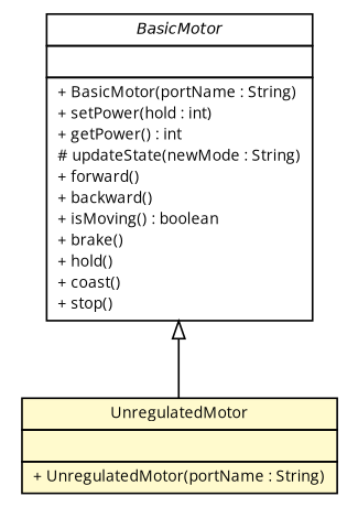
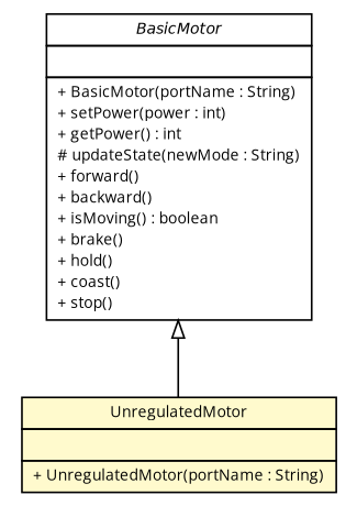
  digraph {
    nodesep=0.25
    ranksep=0.5
    fontname="Open Sans"
    node [fontcolor=black fontname="Open Sans" fontsize=9.0 shape=plaintext]
-   n1 [label=<<table title="ev3dev.hardware.actuators.motors.BasicMotor" border="0" cellborder="1" cellspacing="0" cellpadding="2" port="p" href="./BasicMotor.html"> 		<tr><td><table border="0" cellspacing="0" cellpadding="1"> <tr><td align="center" balign="center"><font face="Helvetica-Oblique"> BasicMotor </font></td></tr> 		</table></td></tr> 		<tr><td><table border="0" cellspacing="0" cellpadding="1"> <tr><td align="left" balign="left">  </td></tr> 		</table></td></tr> 		<tr><td><table border="0" cellspacing="0" cellpadding="1"> <tr><td align="left" balign="left"> + BasicMotor(portName : String) </td></tr> <tr><td align="left" balign="left"> + setPower(hold : int) </td></tr> <tr><td align="left" balign="left"> + getPower() : int </td></tr> <tr><td align="left" balign="left"> # updateState(newMode : String) </td></tr> <tr><td align="left" balign="left"> + forward() </td></tr> <tr><td align="left" balign="left"> + backward() </td></tr> <tr><td align="left" balign="left"> + isMoving() : boolean </td></tr> <tr><td align="left" balign="left"> + brake() </td></tr> <tr><td align="left" balign="left"> + hold() </td></tr> <tr><td align="left" balign="left"> + coast() </td></tr> <tr><td align="left" balign="left"> + stop() </td></tr> 		</table></td></tr> 		</table>>]
+   n1 [label=<<table title="ev3dev.hardware.actuators.motors.BasicMotor" border="0" cellborder="1" cellspacing="0" cellpadding="2" port="p" href="./BasicMotor.html"> 		<tr><td><table border="0" cellspacing="0" cellpadding="1"> <tr><td align="center" balign="center"><font face="Helvetica-Oblique"> BasicMotor </font></td></tr> 		</table></td></tr> 		<tr><td><table border="0" cellspacing="0" cellpadding="1"> <tr><td align="left" balign="left">  </td></tr> 		</table></td></tr> 		<tr><td><table border="0" cellspacing="0" cellpadding="1"> <tr><td align="left" balign="left"> + BasicMotor(portName : String) </td></tr> <tr><td align="left" balign="left"> + setPower(power : int) </td></tr> <tr><td align="left" balign="left"> + getPower() : int </td></tr> <tr><td align="left" balign="left"> # updateState(newMode : String) </td></tr> <tr><td align="left" balign="left"> + forward() </td></tr> <tr><td align="left" balign="left"> + backward() </td></tr> <tr><td align="left" balign="left"> + isMoving() : boolean </td></tr> <tr><td align="left" balign="left"> + brake() </td></tr> <tr><td align="left" balign="left"> + hold() </td></tr> <tr><td align="left" balign="left"> + coast() </td></tr> <tr><td align="left" balign="left"> + stop() </td></tr> 		</table></td></tr> 		</table>>]
    n2 [label=<<table title="ev3dev.hardware.actuators.motors.UnregulatedMotor" border="0" cellborder="1" cellspacing="0" cellpadding="2" port="p" bgcolor="lemonChiffon" href="./UnregulatedMotor.html"> 		<tr><td><table border="0" cellspacing="0" cellpadding="1"> <tr><td align="center" balign="center"> UnregulatedMotor </td></tr> 		</table></td></tr> 		<tr><td><table border="0" cellspacing="0" cellpadding="1"> <tr><td align="left" balign="left">  </td></tr> 		</table></td></tr> 		<tr><td><table border="0" cellspacing="0" cellpadding="1"> <tr><td align="left" balign="left"> + UnregulatedMotor(portName : String) </td></tr> 		</table></td></tr> 		</table>>]
    n1 -> n2 [arrowtail=empty dir=back fontname="Open Sans" fontsize=10 headport=p labelfontname=Helvetica labelfontsize=10 tailport=p]
  }
